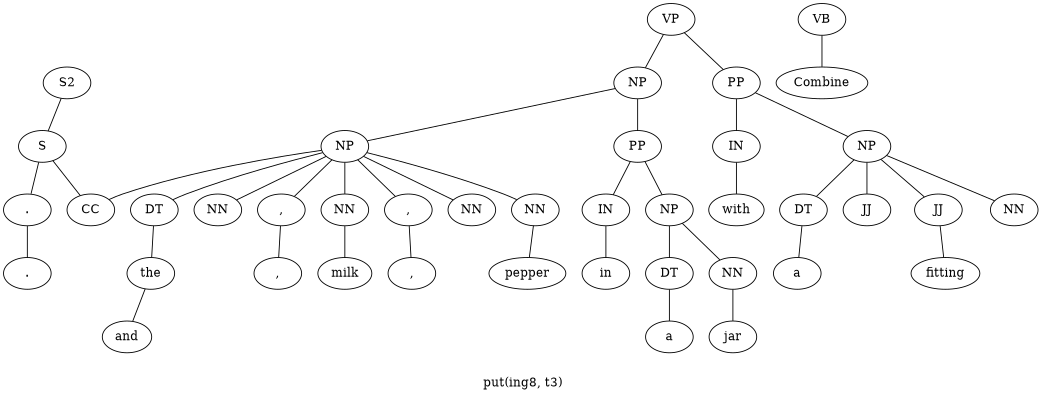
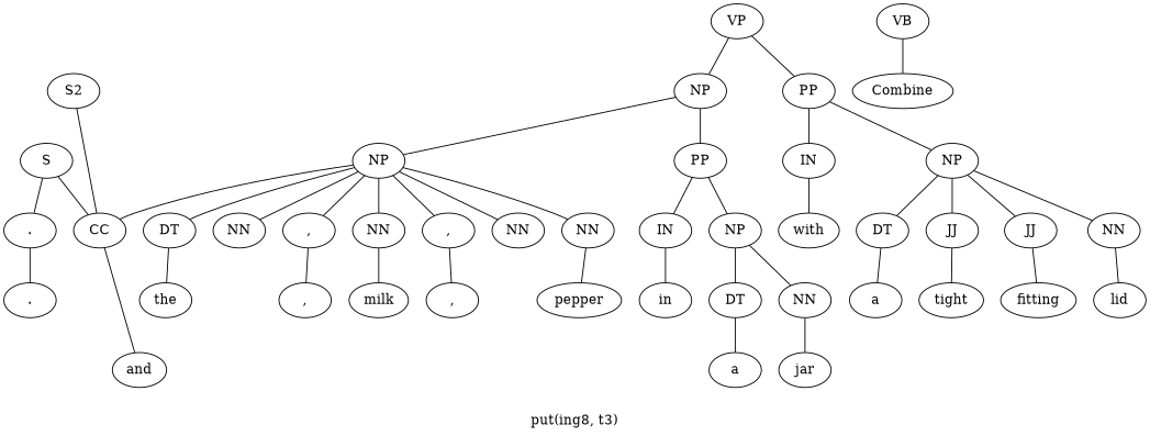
  graph {
    label="put(ing8, t3)"
    n1 [label=S2]
    n2 [label=S]
    n3 [label="."]
    n4 [label=CC]
    n5 [label=VP]
    n6 [label=NP]
    n7 [label=PP]
    n8 [label="."]
    n9 [label=VB]
    n10 [label=Combine]
    n11 [label=NP]
    n12 [label=PP]
    n13 [label=IN]
    n14 [label=NP]
    n15 [label=DT]
    n16 [label=NN]
    n17 [label=","]
    n18 [label=NN]
    n19 [label=","]
    n20 [label=NN]
    n21 [label=NN]
    n22 [label=IN]
    n23 [label=NP]
    n24 [label=the]
    n25 [label=","]
    n26 [label=milk]
    n27 [label=","]
    n28 [label=and]
    n29 [label=pepper]
    n30 [label=in]
    n31 [label=DT]
    n32 [label=NN]
    n33 [label=a]
    n34 [label=jar]
    n35 [label=with]
    n36 [label=DT]
    n37 [label=JJ]
    n38 [label=JJ]
    n39 [label=NN]
    n40 [label=a]
+   n41 [label=tight]
    n42 [label=fitting]
-   n1 -- n2
+   n43 [label=lid]
+   n1 -- n4
    n2 -- n3
    n2 -- n4
    n3 -- n8
-   n24 -- n28
+   n4 -- n28
    n5 -- n6
    n5 -- n7
    n6 -- n11
    n6 -- n12
    n7 -- n13
    n7 -- n14
    n9 -- n10
    n11 -- n4
    n11 -- n15
    n11 -- n16
    n11 -- n17
    n11 -- n18
    n11 -- n19
    n11 -- n20
    n11 -- n21
    n12 -- n22
    n12 -- n23
    n13 -- n35
    n14 -- n36
    n14 -- n37
    n14 -- n38
    n14 -- n39
    n15 -- n24
    n17 -- n25
    n18 -- n26
    n19 -- n27
    n21 -- n29
    n22 -- n30
    n23 -- n31
    n23 -- n32
    n31 -- n33
    n32 -- n34
    n36 -- n40
+   n37 -- n41
    n38 -- n42
+   n39 -- n43
  }
